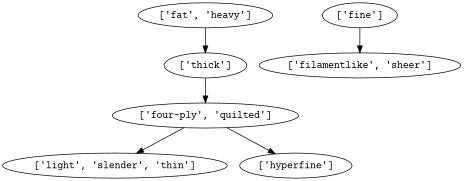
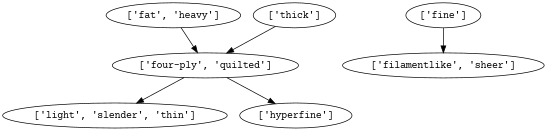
  strict digraph {
    fontname="Courier Prime"
    node [fontname="Courier Prime"]
    edge [fontname="Courier Prime"]
    "['fat', 'heavy']"
    "['four-ply', 'quilted']"
    "['light', 'slender', 'thin']"
    "['hyperfine']"
    "['fine']"
    "['filamentlike', 'sheer']"
    "['thick']"
-   "['fat', 'heavy']" -> "['thick']"
+   "['fat', 'heavy']" -> "['four-ply', 'quilted']"
    "['four-ply', 'quilted']" -> "['light', 'slender', 'thin']"
    "['four-ply', 'quilted']" -> "['hyperfine']"
    "['fine']" -> "['filamentlike', 'sheer']"
    "['thick']" -> "['four-ply', 'quilted']"
  }
